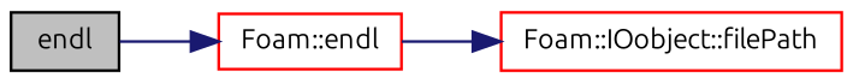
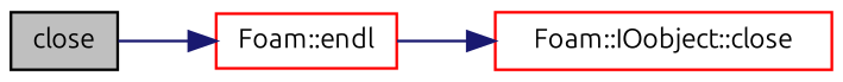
  digraph {
    fontname=Ubuntu
    rankdir=LR
    node [color=red fontname=Ubuntu fontsize=10 shape=record]
    edge [color=midnightblue fontname=Ubuntu fontsize=10 labelfontname=FreeSans labelfontsize=10 style=solid]
-   n1 [color=black fillcolor=grey75 fontcolor=black height=0.2 label=endl style=filled width=0.4]
+   n1 [color=black fillcolor=grey75 fontcolor=black height=0.2 label=close style=filled width=0.4]
    n2 [height=0.2 label="Foam::endl" width=0.4]
-   n3 [height=0.2 label="Foam::IOobject::filePath" width=0.4]
+   n3 [height=0.2 label="Foam::IOobject::close" width=0.4]
    n1 -> n2
    n2 -> n3
  }
